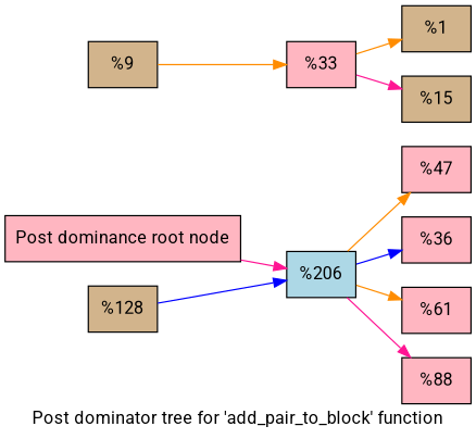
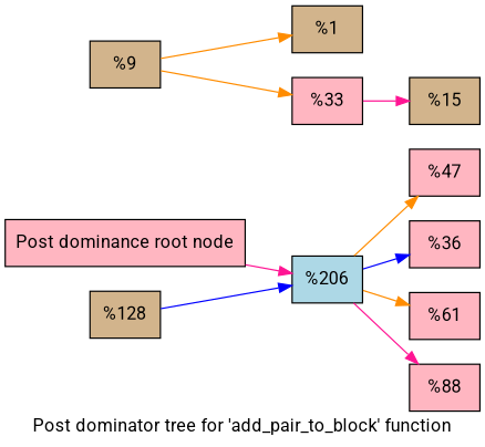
  digraph {
    fontname=Roboto
    label="Post dominator tree for 'add_pair_to_block' function"
    rankdir=LR
    node [fillcolor=lightpink fontname=Roboto shape=record style=filled]
    edge [color=darkorange fontname=Roboto]
    n1 [label="{Post dominance root node}"]
    n2 [fillcolor=lightblue label="{%206}"]
    n3 [label="{%47}"]
    n4 [label="{%36}"]
    n5 [label="{%61}"]
    n6 [label="{%88}"]
    n7 [fillcolor=tan label="{%128}"]
    n8 [fillcolor=tan label="{%9}"]
    n9 [fillcolor=tan label="{%1}"]
    n10 [label="{%33}"]
    n11 [fillcolor=tan label="{%15}"]
    n1 -> n2 [color=deeppink]
    n2 -> n3
    n2 -> n4 [color=blue]
    n2 -> n5
    n2 -> n6 [color=deeppink]
    n7 -> n2 [color=blue]
-   n10 -> n9
+   n8 -> n9
    n8 -> n10
    n10 -> n11 [color=deeppink]
  }
